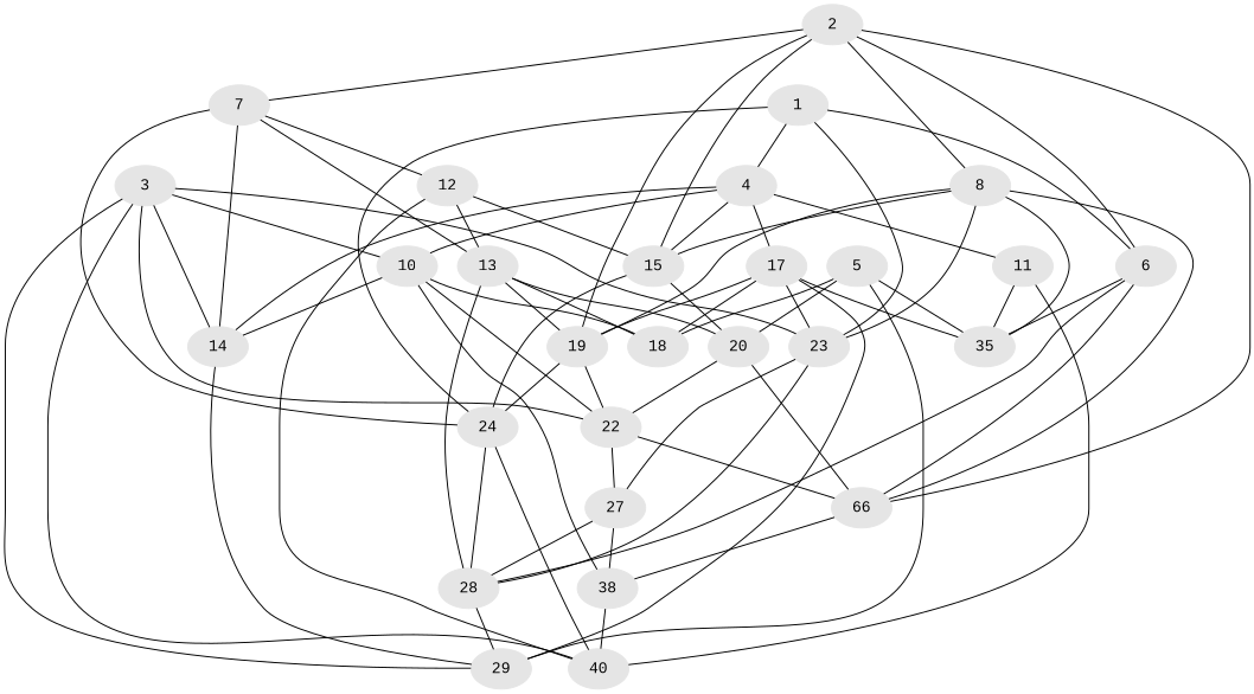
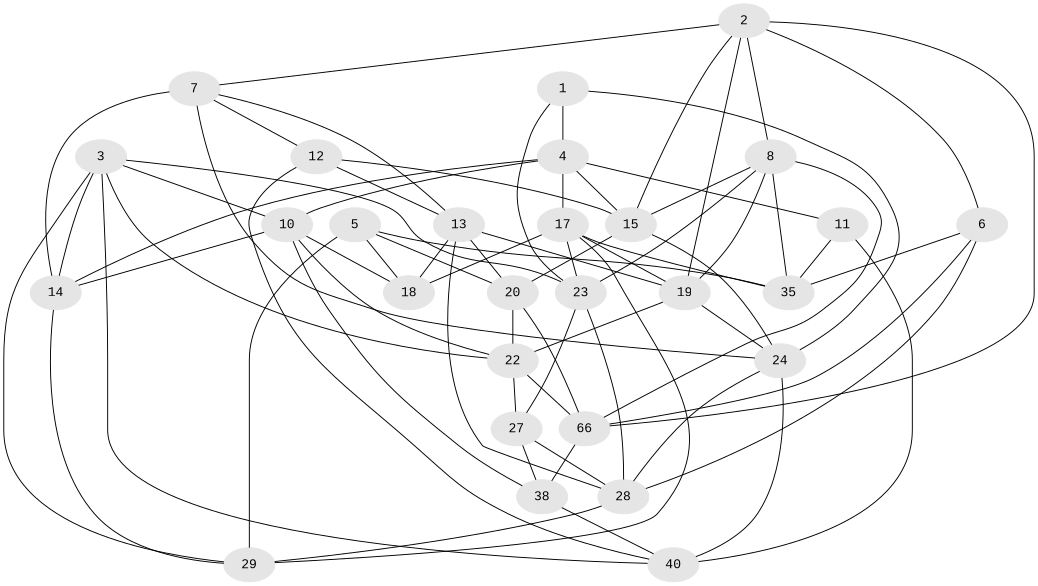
  graph {
    fontname="Liberation Mono"
    node [color=gray90 fontname="Liberation Mono" style=filled]
    edge [fontname="Liberation Mono"]
    4 [super="+21"]
    15 [super="+49"]
    10 [super="+34"]
    14 [super="+39"]
    11
    17 [super="+30"]
    1
    6 [super="+46"]
    23 [super="+45"]
    24 [super="+42"]
    n11 [label=66 super="+48"]
    35 [super="+37"]
    28 [super="+50"]
    27
    40 [super="+43"]
    2 [super="+25"]
    7 [super="+9"]
    8 [super="+32"]
    19 [super="+33"]
    12
    13 [super="+44"]
    20 [super="+47"]
    22 [super="+41"]
    38
    3 [super="+16"]
    29 [super="+31"]
    18
    5 [super="+36"]
    4 -- 15
    4 -- 10
    4 -- 14
    4 -- 11
    4 -- 17
    15 -- 24
    15 -- 20
    10 -- 14
    10 -- 22
    10 -- 38
    10 -- 18
    14 -- 29
    11 -- 35
    11 -- 40 [weight=2]
    17 -- 23
    17 -- 35
    17 -- 19
    17 -- 29
    17 -- 18
    1 -- 4
-   1 -- 6
    1 -- 23
    1 -- 24
    6 -- n11
    6 -- 35 [weight=2]
    6 -- 28
    23 -- 28
    23 -- 27
    24 -- 28
    24 -- 40
    n11 -- 38
    28 -- 29
    27 -- 28
    27 -- 38
    2 -- 15
    2 -- 6
    2 -- n11
    2 -- 7
    2 -- 8
    2 -- 19
    7 -- 14 [weight=2]
    7 -- 24
    7 -- 12
    7 -- 13
    8 -- 15
    8 -- 23
    8 -- n11
    8 -- 35
    8 -- 19
    19 -- 24
    19 -- 22
    12 -- 15
    12 -- 40
    12 -- 13
    13 -- 28
    13 -- 19
    13 -- 20
    13 -- 18
    20 -- n11
    20 -- 22
    22 -- n11
    22 -- 27
    38 -- 40
    3 -- 10
    3 -- 14
    3 -- 23
    3 -- 40
    3 -- 22
    3 -- 29
    5 -- 35
    5 -- 20 [weight=2]
    5 -- 29 [weight=2]
    5 -- 18
  }
